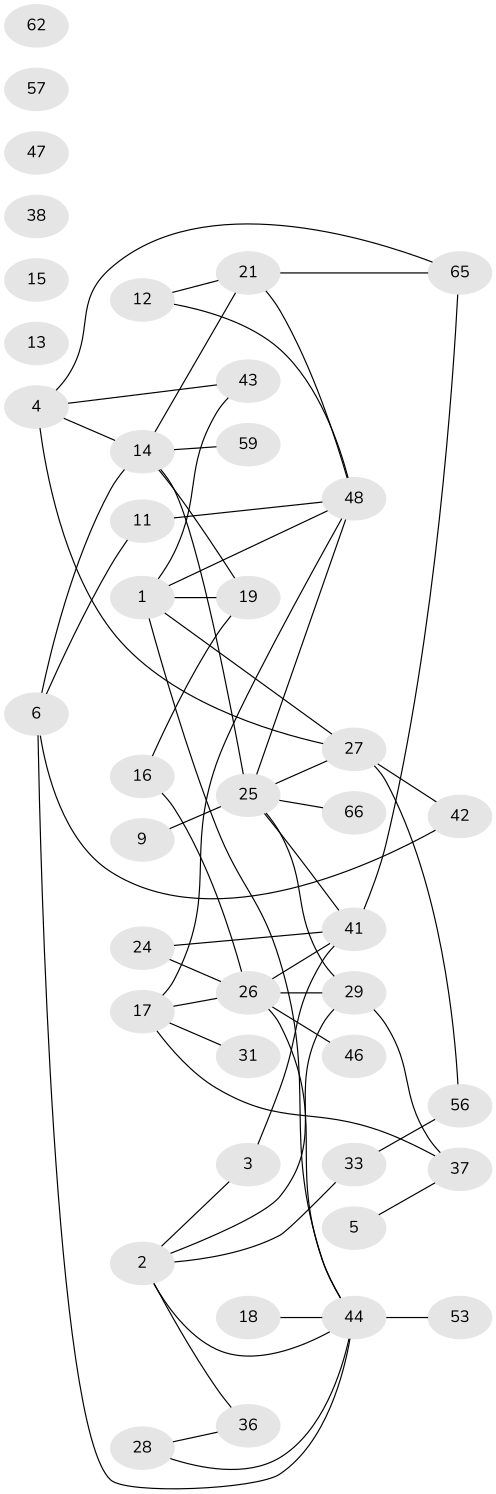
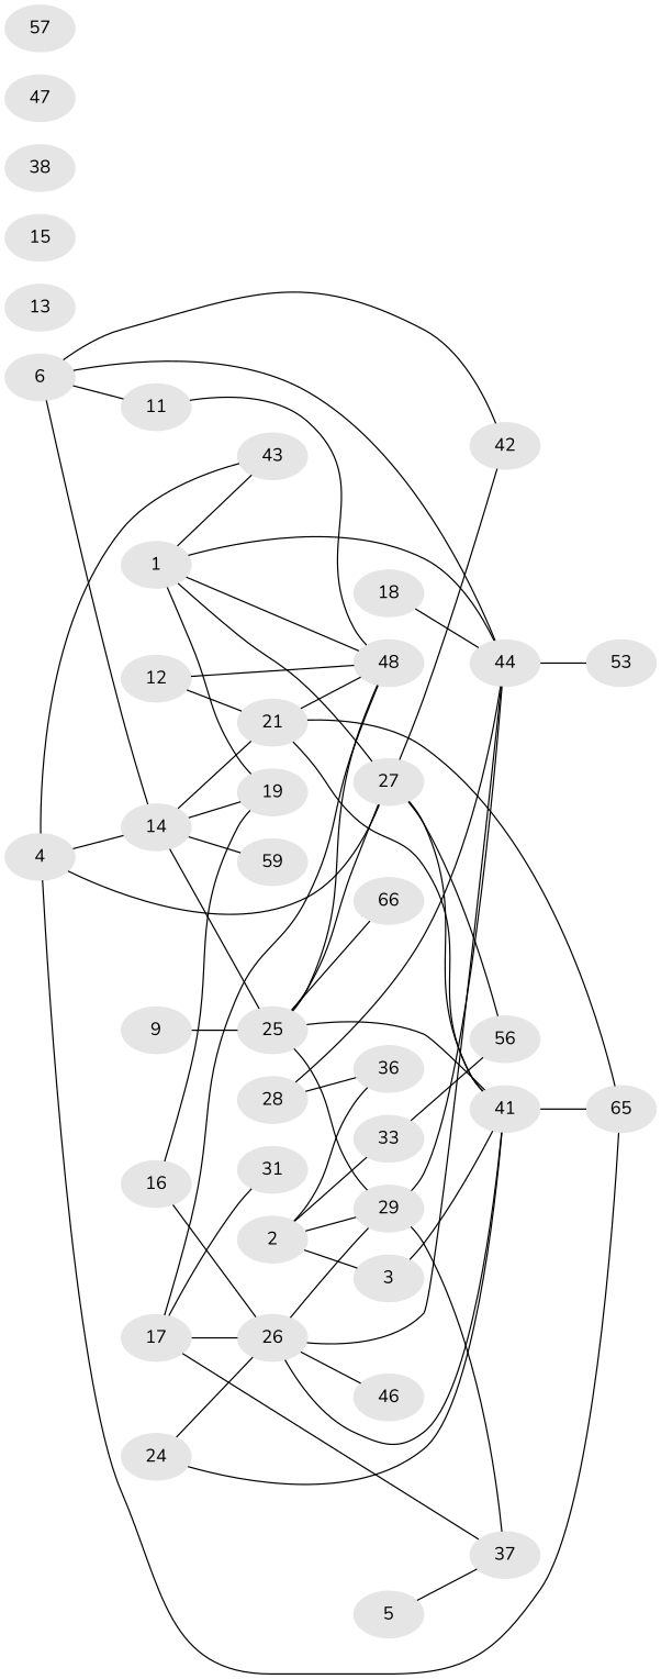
  graph {
    fontname=Nunito
    rankdir=LR
    node [color=gray90 fontname=Nunito style=filled]
    edge [fontname=Nunito]
    1 [super="+35"]
    19 [super="+50"]
    27 [super="+49"]
    43
    44 [super="+64"]
    48 [super="+54"]
    41 [super="+51"]
    42
    56
    53
    2 [super="+20"]
    3 [super="+8"]
    29 [super="+55"]
    33 [super="+60"]
    36 [super="+61"]
    37
    65
    4 [super="+7"]
    14 [super="+39"]
    25 [super="+63"]
    21 [super="+30"]
    59
    5
    6 [super="+45"]
    11
    9 [super="+52"]
    66
    12
    13
    15
    16 [super="+40"]
    26 [super="+32"]
    46
    17 [super="+22"]
    31
    18
    24
    28
    38
    47
    57
-   62
    1 -- 19
    1 -- 27
    1 -- 43
    1 -- 44
    1 -- 48
+   27 -- 41
    27 -- 42
    27 -- 56
    44 -- 53
    41 -- 65
    2 -- 3
    2 -- 29
    2 -- 33
    2 -- 36
    3 -- 41
-   2 -- 44
+   29 -- 44
    29 -- 37
    33 -- 56 [weight=2]
    4 -- 27
    4 -- 43
    4 -- 65
    4 -- 14
    14 -- 19
    14 -- 25
    14 -- 21
    14 -- 59
    25 -- 27
    25 -- 48
    25 -- 41 [weight=2]
    25 -- 29
    25 -- 66
    21 -- 48 [weight=2]
+   21 -- 41
    21 -- 65
    5 -- 37
    6 -- 44
    6 -- 42
    6 -- 14
    6 -- 11
    11 -- 48
    9 -- 25
    12 -- 48
    12 -- 21
    16 -- 19
    16 -- 26
    26 -- 44 [weight=2]
    26 -- 41
    26 -- 29
    26 -- 46
    17 -- 48
    17 -- 37
    17 -- 26 [weight=2]
    17 -- 31
    18 -- 44
    24 -- 41
    24 -- 26
    28 -- 44
    28 -- 36
  }
